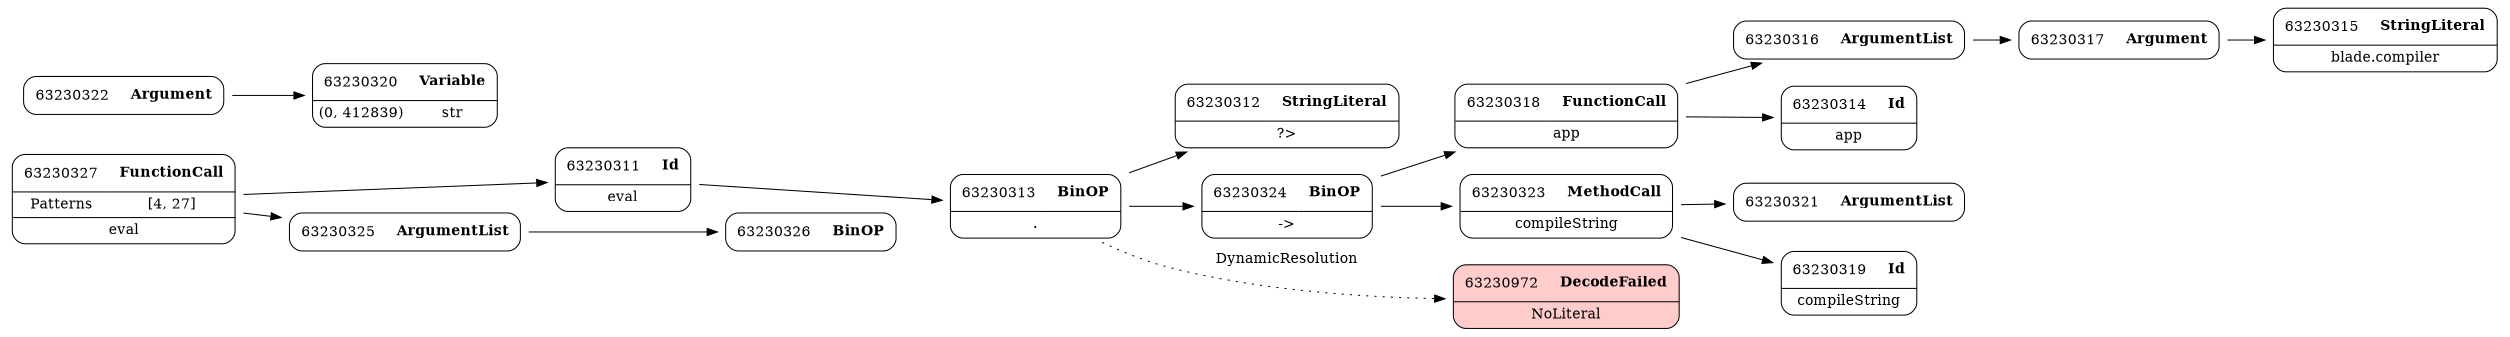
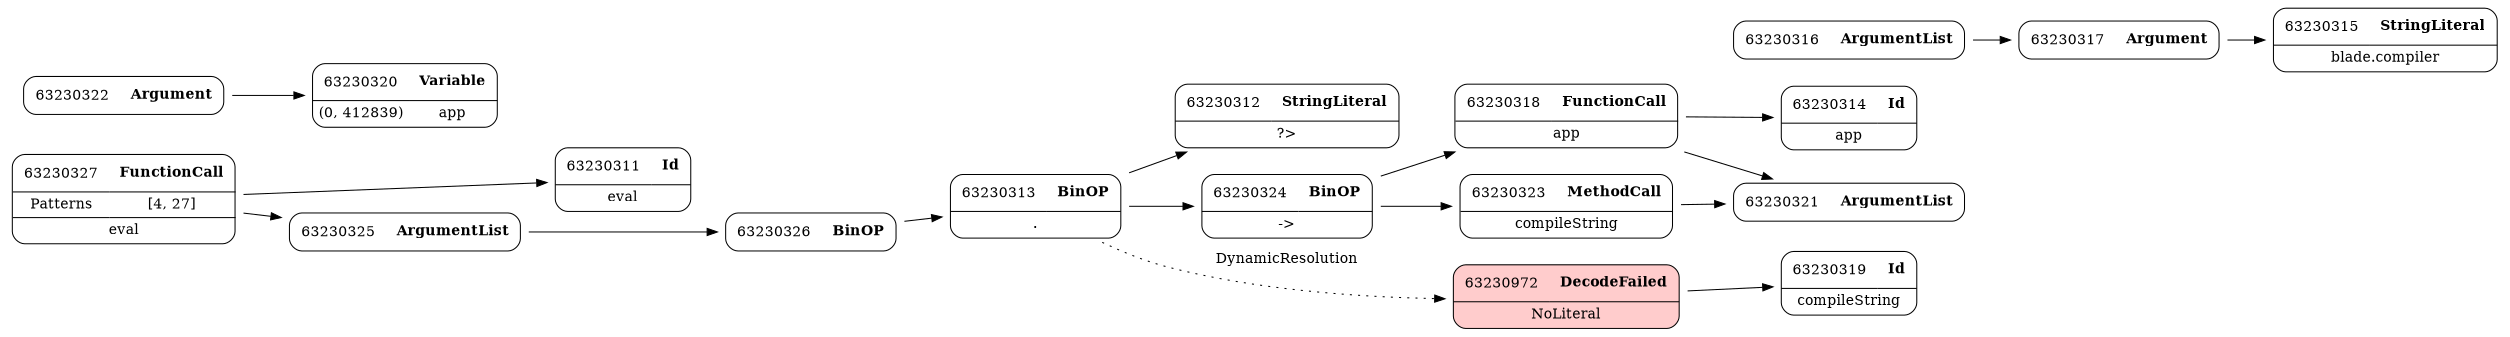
  digraph {
    rankdir=LR
    node [shape=none]
    edge [weight=2]
    n1 [label=<<TABLE border='1' cellspacing='0' cellpadding='10' style='rounded' ><TR><TD border='0'>63230311</TD><TD border='0'><B>Id</B></TD></TR><HR/><TR><TD border='0' cellpadding='5' colspan='2'>eval</TD></TR></TABLE>>]
    n2 [label=<<TABLE border='1' cellspacing='0' cellpadding='10' style='rounded' ><TR><TD border='0'>63230316</TD><TD border='0'><B>ArgumentList</B></TD></TR></TABLE>>]
    n3 [label=<<TABLE border='1' cellspacing='0' cellpadding='10' style='rounded' ><TR><TD border='0'>63230317</TD><TD border='0'><B>Argument</B></TD></TR></TABLE>>]
    n4 [label=<<TABLE border='1' cellspacing='0' cellpadding='10' style='rounded' ><TR><TD border='0'>63230315</TD><TD border='0'><B>StringLiteral</B></TD></TR><HR/><TR><TD border='0' cellpadding='5' colspan='2'>blade.compiler</TD></TR></TABLE>>]
    n5 [label=<<TABLE border='1' cellspacing='0' cellpadding='10' style='rounded' ><TR><TD border='0'>63230318</TD><TD border='0'><B>FunctionCall</B></TD></TR><HR/><TR><TD border='0' cellpadding='5' colspan='2'>app</TD></TR></TABLE>>]
    n6 [label=<<TABLE border='1' cellspacing='0' cellpadding='10' style='rounded' ><TR><TD border='0'>63230314</TD><TD border='0'><B>Id</B></TD></TR><HR/><TR><TD border='0' cellpadding='5' colspan='2'>app</TD></TR></TABLE>>]
    n7 [label=<<TABLE border='1' cellspacing='0' cellpadding='10' style='rounded' ><TR><TD border='0'>63230319</TD><TD border='0'><B>Id</B></TD></TR><HR/><TR><TD border='0' cellpadding='5' colspan='2'>compileString</TD></TR></TABLE>>]
    n8 [label=<<TABLE border='1' cellspacing='0' cellpadding='10' style='rounded' ><TR><TD border='0'>63230312</TD><TD border='0'><B>StringLiteral</B></TD></TR><HR/><TR><TD border='0' cellpadding='5' colspan='2'>?&gt;</TD></TR></TABLE>>]
    n9 [label=<<TABLE border='1' cellspacing='0' cellpadding='10' style='rounded' ><TR><TD border='0'>63230313</TD><TD border='0'><B>BinOP</B></TD></TR><HR/><TR><TD border='0' cellpadding='5' colspan='2'>.</TD></TR></TABLE>>]
    n10 [label=<<TABLE border='1' cellspacing='0' cellpadding='10' style='rounded' ><TR><TD border='0'>63230324</TD><TD border='0'><B>BinOP</B></TD></TR><HR/><TR><TD border='0' cellpadding='5' colspan='2'>-&gt;</TD></TR></TABLE>>]
    n11 [label=<<TABLE border='1' cellspacing='0' cellpadding='10' style='rounded' bgcolor='#FFCCCC' ><TR><TD border='0'>63230972</TD><TD border='0'><B>DecodeFailed</B></TD></TR><HR/><TR><TD border='0' cellpadding='5' colspan='2'>NoLiteral</TD></TR></TABLE>>]
    n12 [label=<<TABLE border='1' cellspacing='0' cellpadding='10' style='rounded' ><TR><TD border='0'>63230323</TD><TD border='0'><B>MethodCall</B></TD></TR><HR/><TR><TD border='0' cellpadding='5' colspan='2'>compileString</TD></TR></TABLE>>]
    n13 [label=<<TABLE border='1' cellspacing='0' cellpadding='10' style='rounded' ><TR><TD border='0'>63230321</TD><TD border='0'><B>ArgumentList</B></TD></TR></TABLE>>]
    n14 [label=<<TABLE border='1' cellspacing='0' cellpadding='10' style='rounded' ><TR><TD border='0'>63230325</TD><TD border='0'><B>ArgumentList</B></TD></TR></TABLE>>]
    n15 [label=<<TABLE border='1' cellspacing='0' cellpadding='10' style='rounded' ><TR><TD border='0'>63230326</TD><TD border='0'><B>BinOP</B></TD></TR></TABLE>>]
    n16 [label=<<TABLE border='1' cellspacing='0' cellpadding='10' style='rounded' ><TR><TD border='0'>63230327</TD><TD border='0'><B>FunctionCall</B></TD></TR><HR/><TR><TD border='0' cellpadding='5'>Patterns</TD><TD border='0' cellpadding='5'>[4, 27]</TD></TR><HR/><TR><TD border='0' cellpadding='5' colspan='2'>eval</TD></TR></TABLE>>]
-   n17 [label=<<TABLE border='1' cellspacing='0' cellpadding='10' style='rounded' ><TR><TD border='0'>63230320</TD><TD border='0'><B>Variable</B></TD></TR><HR/><TR><TD border='0' cellpadding='5'>(0, 412839)</TD><TD border='0' cellpadding='5'>str</TD></TR></TABLE>>]
+   n17 [label=<<TABLE border='1' cellspacing='0' cellpadding='10' style='rounded' ><TR><TD border='0'>63230320</TD><TD border='0'><B>Variable</B></TD></TR><HR/><TR><TD border='0' cellpadding='5'>(0, 412839)</TD><TD border='0' cellpadding='5'>app</TD></TR></TABLE>>]
    n18 [label=<<TABLE border='1' cellspacing='0' cellpadding='10' style='rounded' ><TR><TD border='0'>63230322</TD><TD border='0'><B>Argument</B></TD></TR></TABLE>>]
    n2 -> n3
    n3 -> n4
-   n5 -> n2
+   n5 -> n13
    n5 -> n6
    n9 -> n8
    n9 -> n10
    n9 -> n11 [label=DynamicResolution style=dotted weight=""]
    n10 -> n5
    n10 -> n12
-   n12 -> n7
+   n11 -> n7
    n12 -> n13
    n14 -> n15
-   n1 -> n9
+   n15 -> n9
    n16 -> n1
    n16 -> n14
    n18 -> n17
  }
